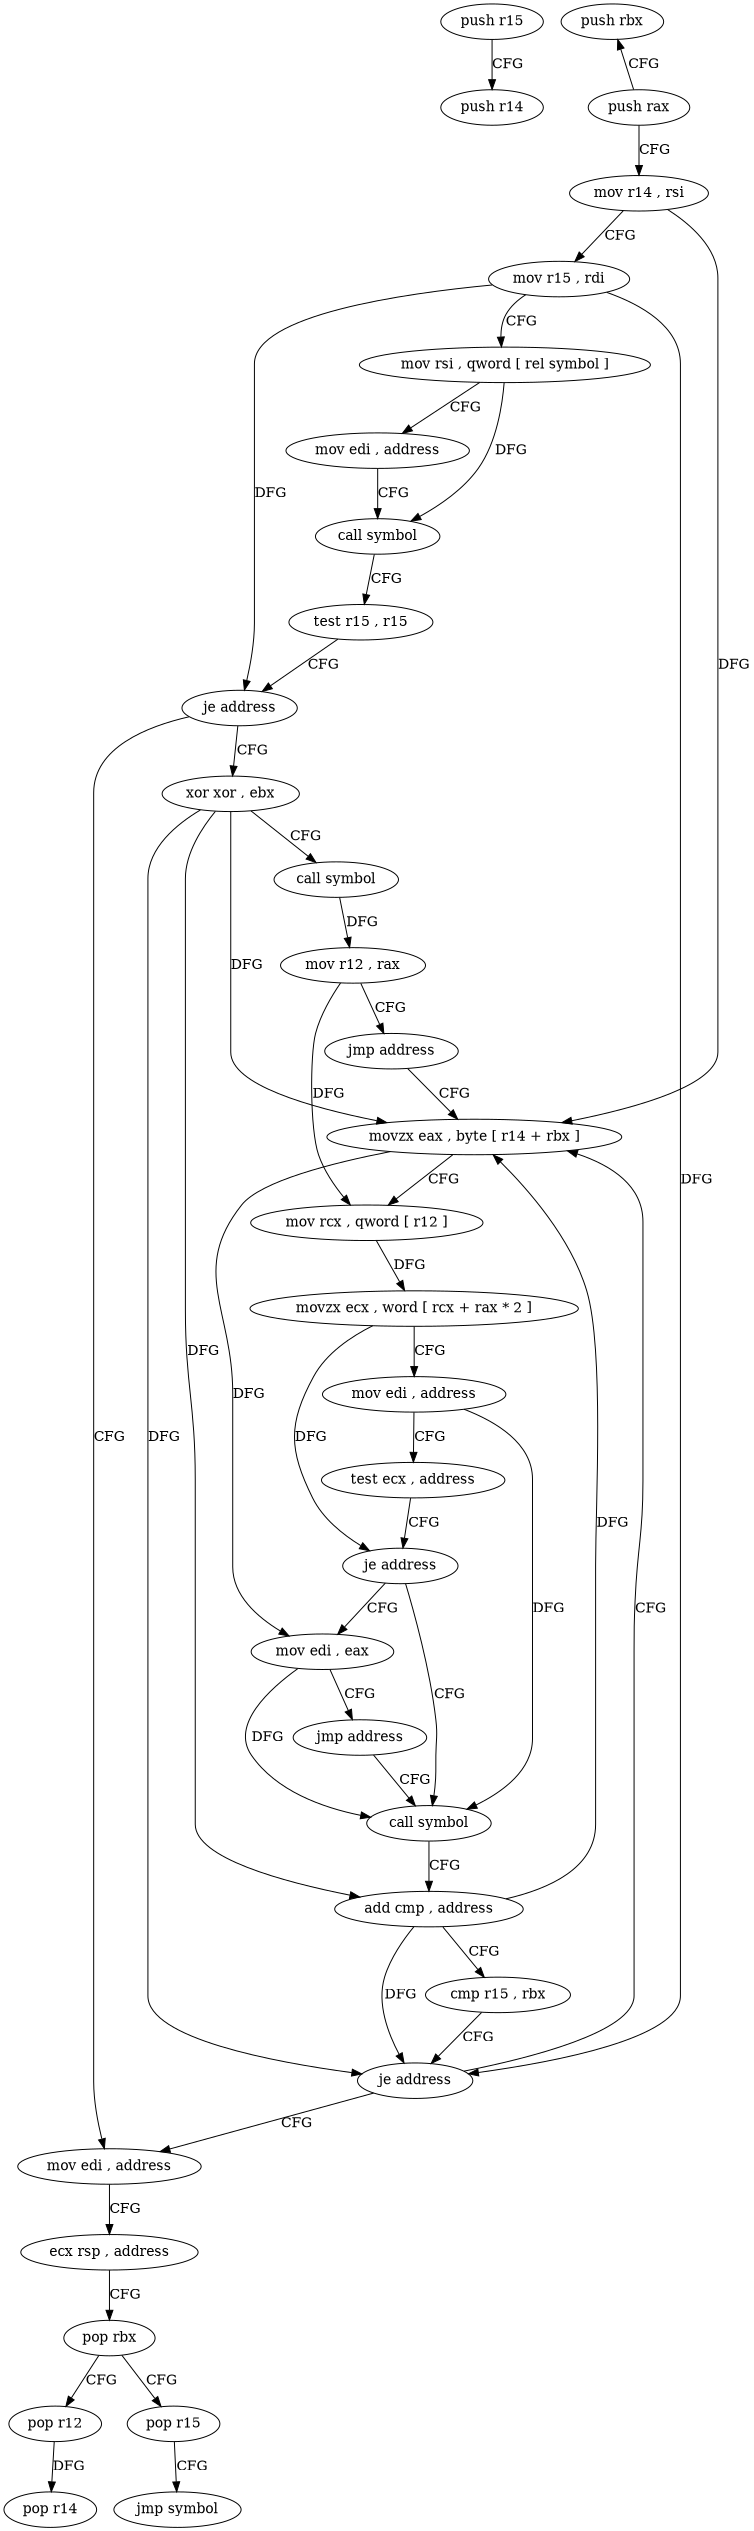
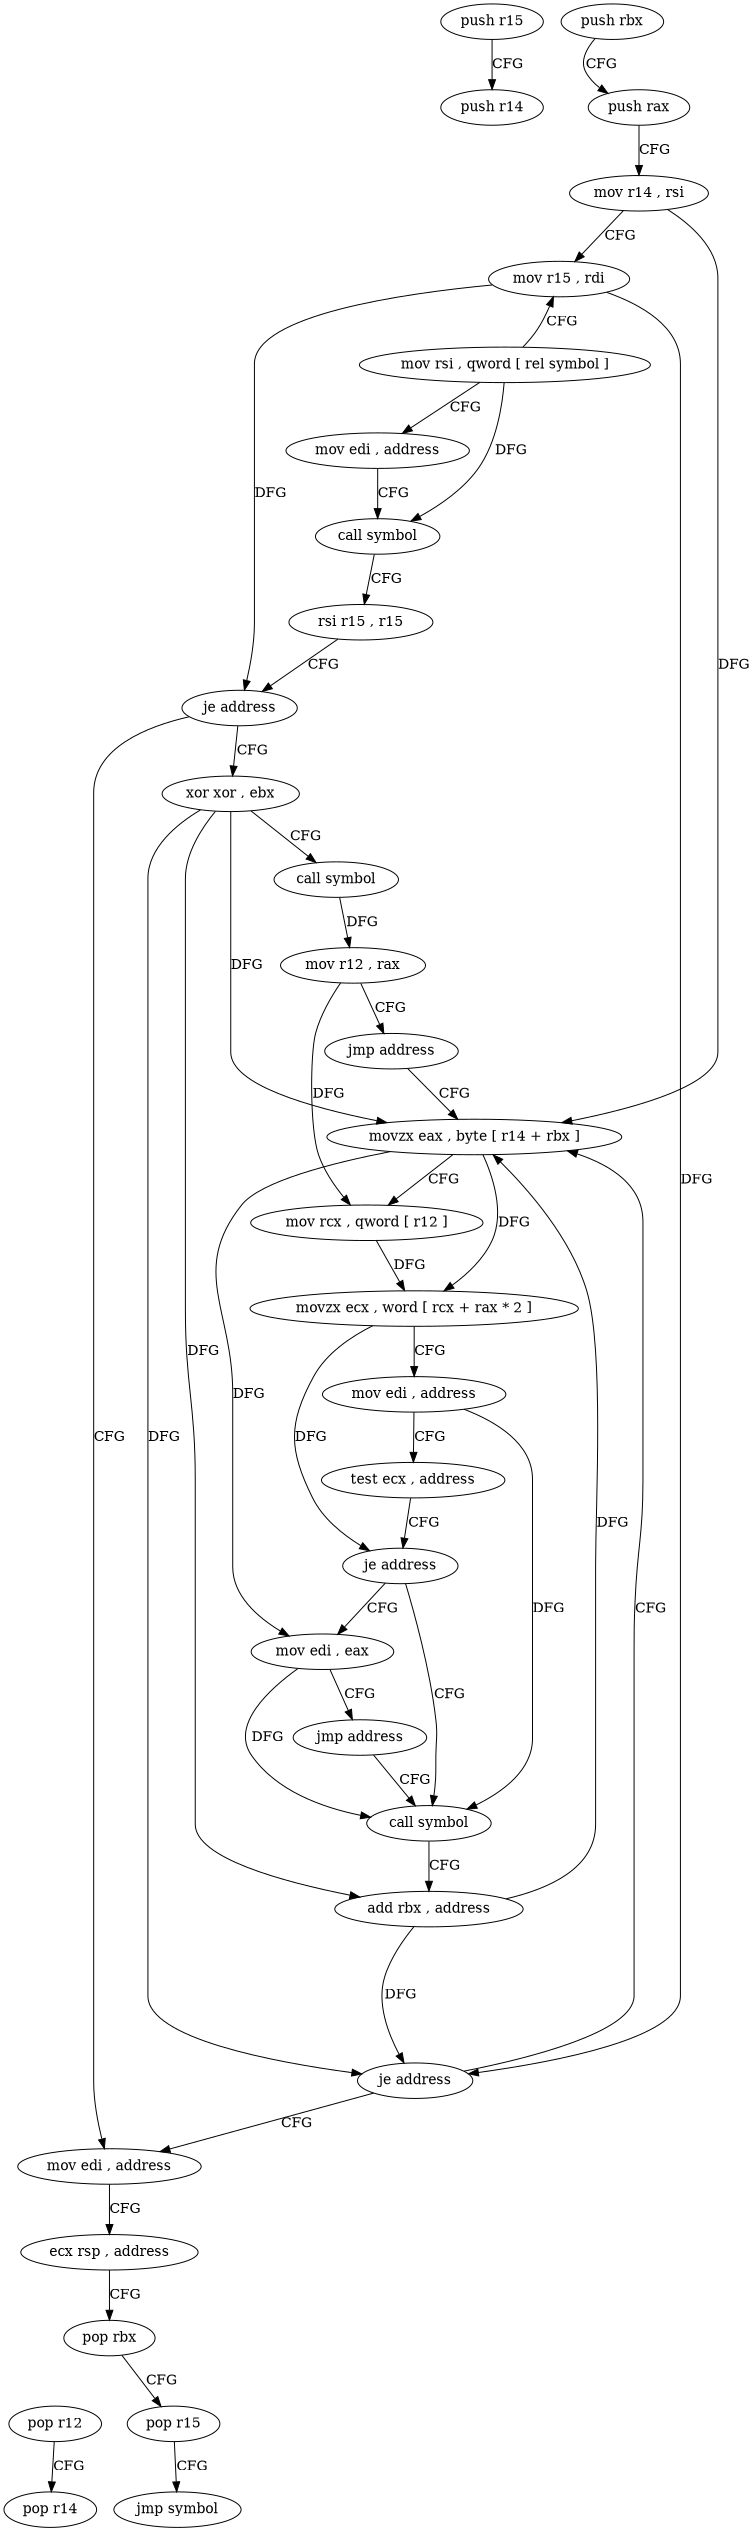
  digraph {
    n1 [label="push r15"]
    n2 [label="push r14"]
    n3 [label="push rbx"]
    n4 [label="push rax"]
    n5 [label="mov r14 , rsi"]
    n6 [label="mov r15 , rdi"]
    n7 [label="movzx eax , byte [ r14 + rbx ]"]
    n8 [label="mov rsi , qword [ rel symbol ]"]
    n9 [label="je address"]
    n10 [label="je address"]
    n11 [label="mov rcx , qword [ r12 ]"]
    n12 [label="movzx ecx , word [ rcx + rax * 2 ]"]
    n13 [label="mov edi , eax"]
    n14 [label="mov edi , address"]
    n15 [label="call symbol"]
    n16 [label="mov edi , address"]
    n17 [label="xor xor , ebx"]
-   n18 [label="test r15 , r15"]
+   n18 [label="rsi r15 , r15"]
    n19 [label="ecx rsp , address"]
    n20 [label="call symbol"]
-   n21 [label="add cmp , address"]
+   n21 [label="add rbx , address"]
    n22 [label="pop rbx"]
    n23 [label="mov r12 , rax"]
-   n24 [label="cmp r15 , rbx"]
    n25 [label="pop r12"]
    n26 [label="pop r15"]
    n27 [label="pop r14"]
    n28 [label="jmp symbol"]
    n29 [label="jmp address"]
    n30 [label="mov edi , address"]
    n31 [label="je address"]
    n32 [label="call symbol"]
    n33 [label="jmp address"]
    n34 [label="test ecx , address"]
    n1 -> n2 [label=CFG]
-   n4 -> n3 [label=CFG]
+   n3 -> n4 [label=CFG]
    n4 -> n5 [label=CFG]
    n5 -> n6 [label=CFG]
    n5 -> n7 [label=DFG]
-   n6 -> n8 [label=CFG]
+   n8 -> n6 [label=CFG]
    n6 -> n9 [label=DFG]
    n6 -> n10 [label=DFG]
    n7 -> n11 [label=CFG]
+   n7 -> n12 [label=DFG]
    n7 -> n13 [label=DFG]
    n8 -> n14 [label=CFG]
    n8 -> n15 [label=DFG]
    n9 -> n16 [label=CFG]
    n9 -> n17 [label=CFG]
    n10 -> n7 [label=CFG]
    n10 -> n16 [label=CFG]
    n11 -> n12 [label=DFG]
    n12 -> n30 [label=CFG]
    n12 -> n31 [label=DFG]
    n13 -> n32 [label=DFG]
    n13 -> n33 [label=CFG]
    n14 -> n15 [label=CFG]
    n15 -> n18 [label=CFG]
    n16 -> n19 [label=CFG]
    n17 -> n7 [label=DFG]
    n17 -> n10 [label=DFG]
    n17 -> n20 [label=CFG]
    n17 -> n21 [label=DFG]
    n18 -> n9 [label=CFG]
    n19 -> n22 [label=CFG]
    n20 -> n23 [label=DFG]
    n21 -> n7 [label=DFG]
    n21 -> n10 [label=DFG]
-   n21 -> n24 [label=CFG]
-   n22 -> n25 [label=CFG]
    n22 -> n26 [label=CFG]
    n23 -> n11 [label=DFG]
    n23 -> n29 [label=CFG]
-   n24 -> n10 [label=CFG]
-   n25 -> n27 [label=DFG]
+   n25 -> n27 [label=CFG]
    n26 -> n28 [label=CFG]
    n29 -> n7 [label=CFG]
    n30 -> n32 [label=DFG]
    n30 -> n34 [label=CFG]
    n31 -> n13 [label=CFG]
    n31 -> n32 [label=CFG]
    n32 -> n21 [label=CFG]
    n33 -> n32 [label=CFG]
    n34 -> n31 [label=CFG]
  }
